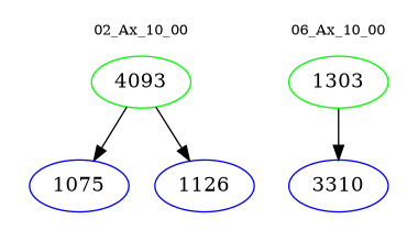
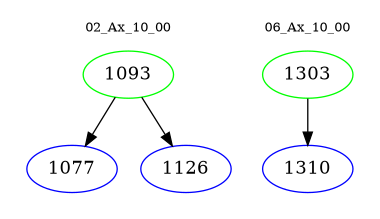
  digraph {
    node [color=blue]
    edge [color=black]
-   n1 [color=green label=4093]
-   n2 [label=1075]
+   n1 [color=green label=1093]
+   n2 [label=1077]
    n3 [label=1126]
    n4 [color=green label=1303]
-   n5 [label=3310]
+   n5 [label=1310]
    subgraph cluster_1 {
      color=white
      fontsize=10
      label="02_Ax_10_00"
      n1
      n2
      n3
    }
    subgraph cluster_2 {
      color=white
      fontsize=10
      label="06_Ax_10_00"
      n4
      n5
    }
    n1 -> n2
    n1 -> n3
    n4 -> n5
  }
